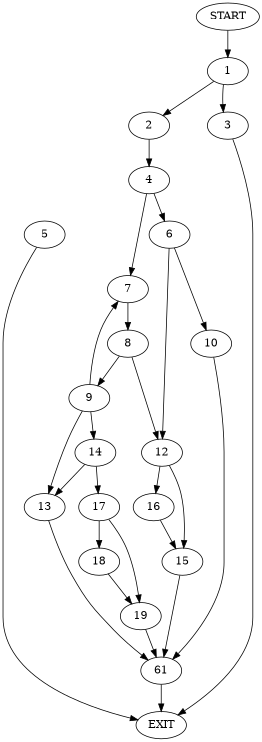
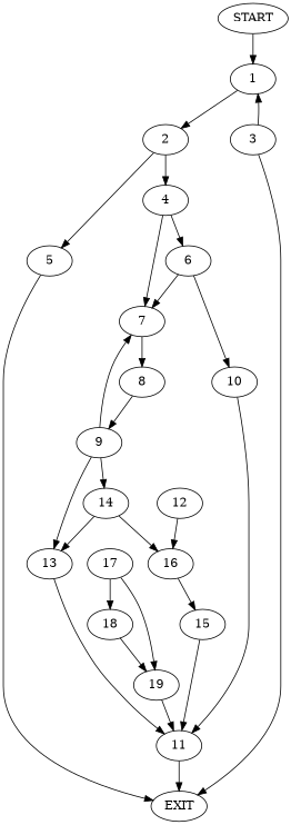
  digraph {
    n1 [label=START]
    1
    2
    3
    n5 [label=EXIT]
    4
    5
    6
    7
    10
    8
-   11 [label=61]
+   11
    9
    12
    13
    14
    15
    16
    17
    18
    19
    n1 -> 1
    1 -> 2
-   1 -> 3
+   3 -> 1
    2 -> 4
+   2 -> 5
    3 -> n5
    4 -> 6
    4 -> 7
    5 -> n5
-   6 -> 12
+   6 -> 7
    6 -> 10
    7 -> 8
    10 -> 11
    8 -> 9
-   8 -> 12
    11 -> n5
    9 -> 7
    9 -> 13
    9 -> 14
-   12 -> 15
    12 -> 16
    13 -> 11
    14 -> 13
-   14 -> 17
+   14 -> 16
    15 -> 11
    16 -> 15
    17 -> 18
    17 -> 19
    18 -> 19
    19 -> 11
  }
